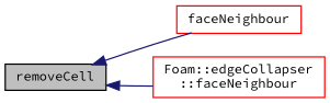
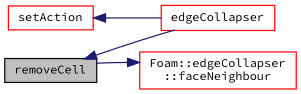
  digraph {
    fontname="Source Code Pro"
    rankdir=LR
    node [color=red fontname="Source Code Pro" fontsize=10 shape=record]
    edge [color=midnightblue dir=back fontname="Source Code Pro" fontsize=10 labelfontname=Helvetica labelfontsize=10 style=solid]
    n1 [color=black fillcolor=grey75 fontcolor=black height=0.2 label=removeCell style=filled width=0.4]
-   n2 [height=0.2 label=faceNeighbour width=0.4]
+   n2 [height=0.2 label=edgeCollapser width=0.4]
    n3 [height=0.2 label="Foam::edgeCollapser\l::faceNeighbour" width=0.4]
+   n4 [height=0.2 label=setAction width=0.4]
    n1 -> n2
-   n1 -> n3
+   n3 -> n1
+   n4 -> n2
  }
